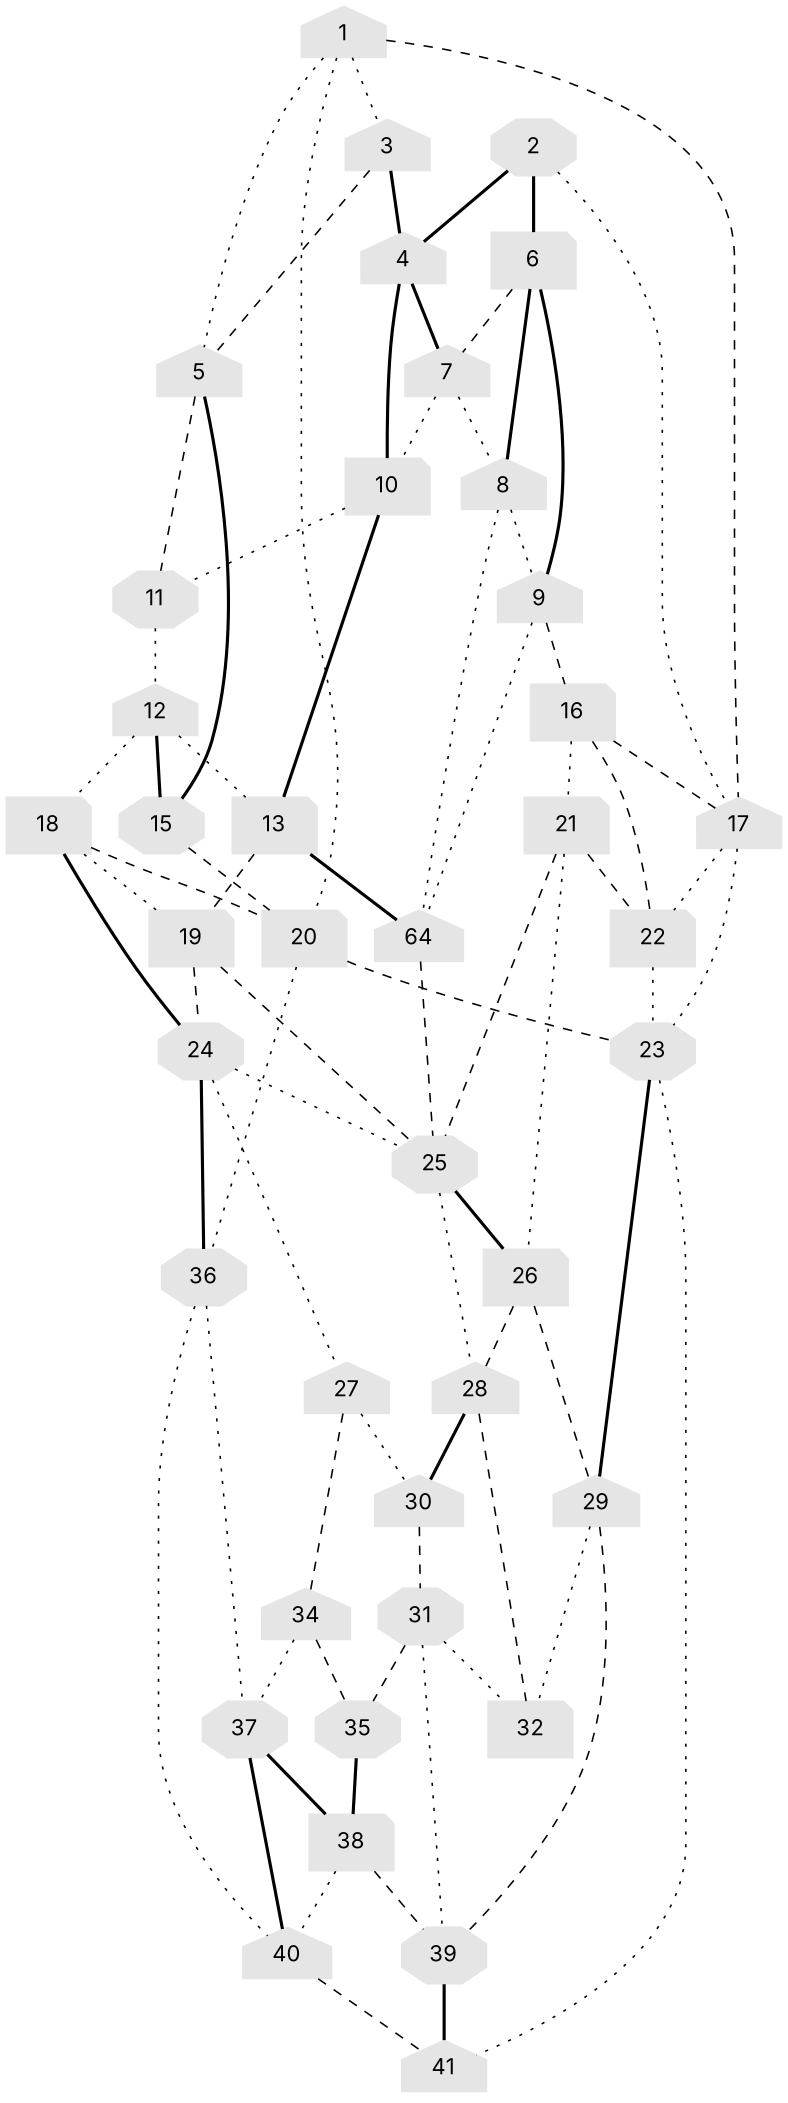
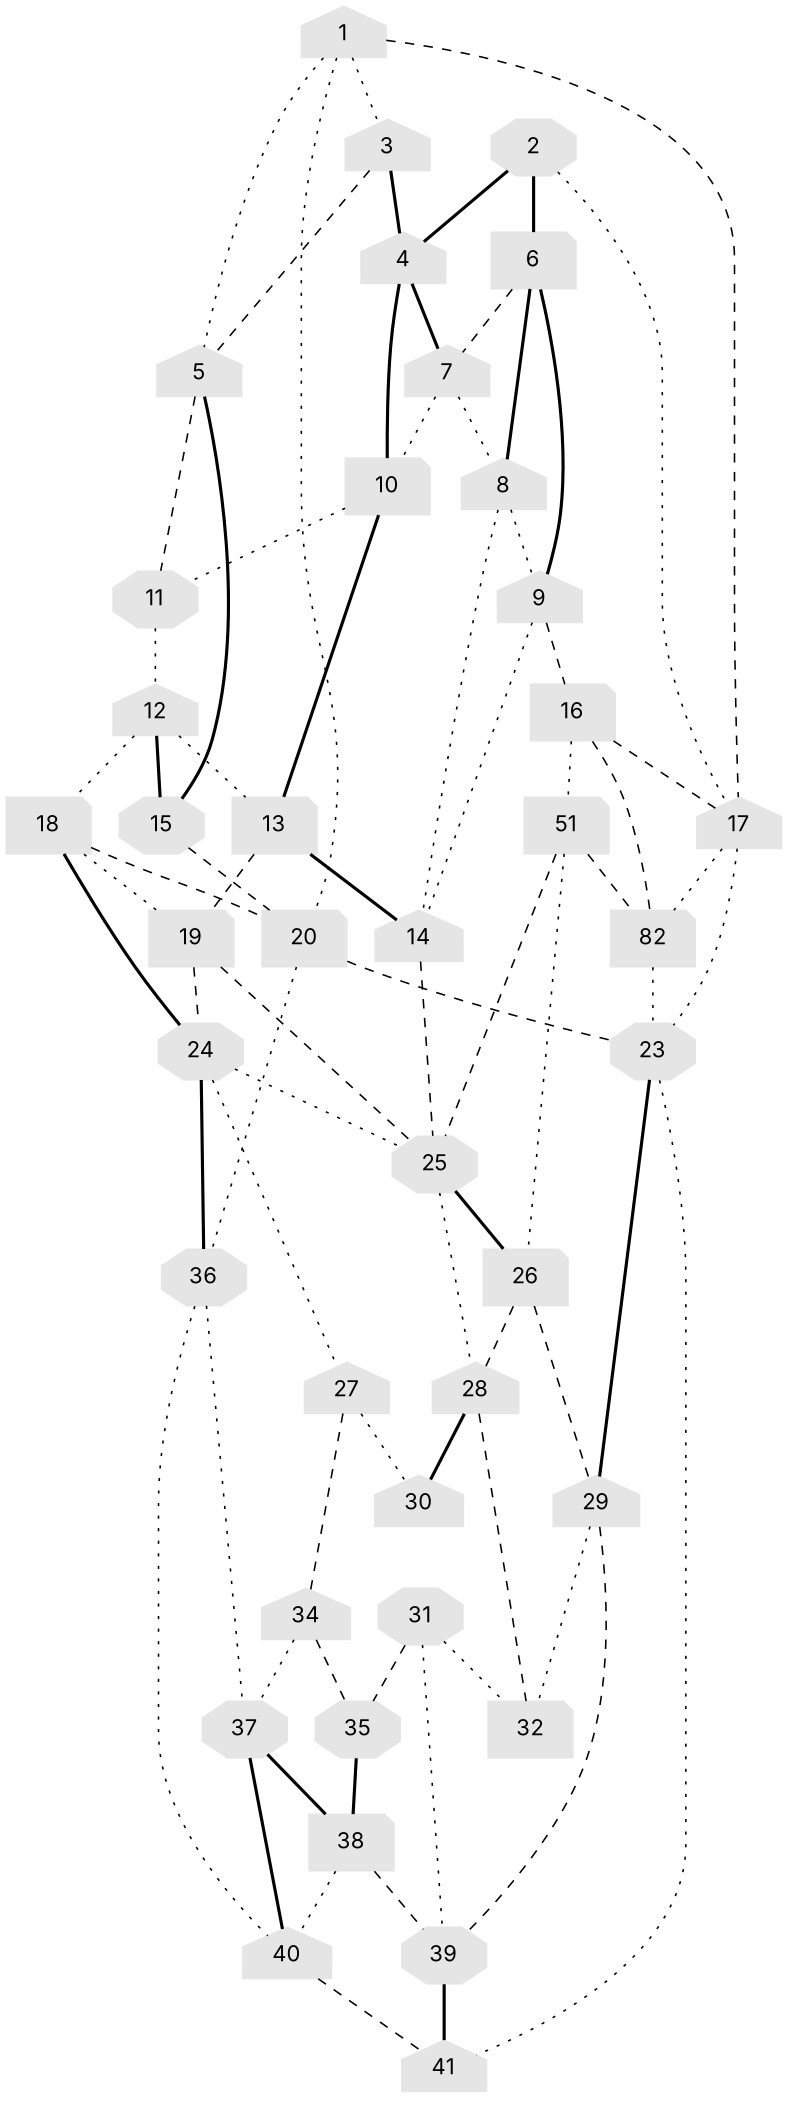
  graph {
    fontname=Inter
    node [color=gray90 fontname=Inter shape=house style=filled]
    edge [fontname=Inter style=dotted weight=1.0]
    1
    3
    5
    17
    20 [shape=note]
    4
    11 [shape=octagon]
    15 [shape=octagon]
-   22 [shape=note]
+   22 [shape=note label=82]
    23 [shape=octagon]
    36 [shape=octagon]
    2 [shape=octagon]
    6 [shape=note]
    7
    10 [shape=note]
    8
    9
    12
    13 [shape=note]
-   14 [label=64]
+   14
    16 [shape=note]
    25 [shape=octagon]
-   21 [shape=note]
+   21 [shape=note label=51]
    19 [shape=note]
    18 [shape=note]
    24 [shape=octagon]
    26 [shape=note]
    28
    29
    41
    27
    37 [shape=octagon]
    40
    32 [shape=note]
    39 [shape=octagon]
    30
    34
    31 [shape=octagon]
    35 [shape=octagon]
    38 [shape=note]
    1 -- 3
    1 -- 5
    1 -- 17 [style=dashed]
    1 -- 20
    3 -- 5 [style=dashed]
    3 -- 4 [style=bold]
    5 -- 11 [style=dashed]
    5 -- 15 [style=bold]
    17 -- 22
    17 -- 23
    20 -- 23 [style=dashed]
    20 -- 36
    4 -- 7 [style=bold]
    4 -- 10 [style=bold]
    11 -- 12
    15 -- 20 [style=dashed]
    22 -- 23
    23 -- 29 [style=bold]
    23 -- 41
    36 -- 37
    36 -- 40
    2 -- 17
    2 -- 4 [style=bold]
    2 -- 6 [style=bold]
    6 -- 7 [style=dashed]
    6 -- 8 [style=bold]
    6 -- 9 [style=bold]
    7 -- 10
    7 -- 8
    10 -- 11
    10 -- 13 [style=bold]
    8 -- 9
    8 -- 14
    9 -- 14
    9 -- 16 [style=dashed]
    12 -- 15 [style=bold]
    12 -- 13
    12 -- 18
    13 -- 14 [style=bold]
    13 -- 19 [style=dashed]
    14 -- 25 [style=dashed]
    16 -- 17 [style=dashed]
    16 -- 22 [style=dashed]
    16 -- 21
    25 -- 26 [style=bold]
    25 -- 28
    21 -- 22 [style=dashed]
    21 -- 25 [style=dashed]
    21 -- 26
    19 -- 25 [style=dashed]
    19 -- 24 [style=dashed]
    18 -- 20 [style=dashed]
    18 -- 19
    18 -- 24 [style=bold]
    24 -- 36 [style=bold]
    24 -- 25
    24 -- 27
    26 -- 28 [style=dashed]
    26 -- 29 [style=dashed]
    28 -- 32 [style=dashed]
    28 -- 30 [style=bold]
    29 -- 32
    29 -- 39 [style=dashed]
    27 -- 30
    27 -- 34 [style=dashed]
    37 -- 40 [style=bold]
    37 -- 38 [style=bold]
    40 -- 41 [style=dashed]
    39 -- 41 [style=bold]
-   30 -- 31 [style=dashed]
    34 -- 37
    34 -- 35 [style=dashed]
    31 -- 32
    31 -- 39
    31 -- 35 [style=dashed]
    35 -- 38 [style=bold]
    38 -- 40
    38 -- 39 [style=dashed]
  }
